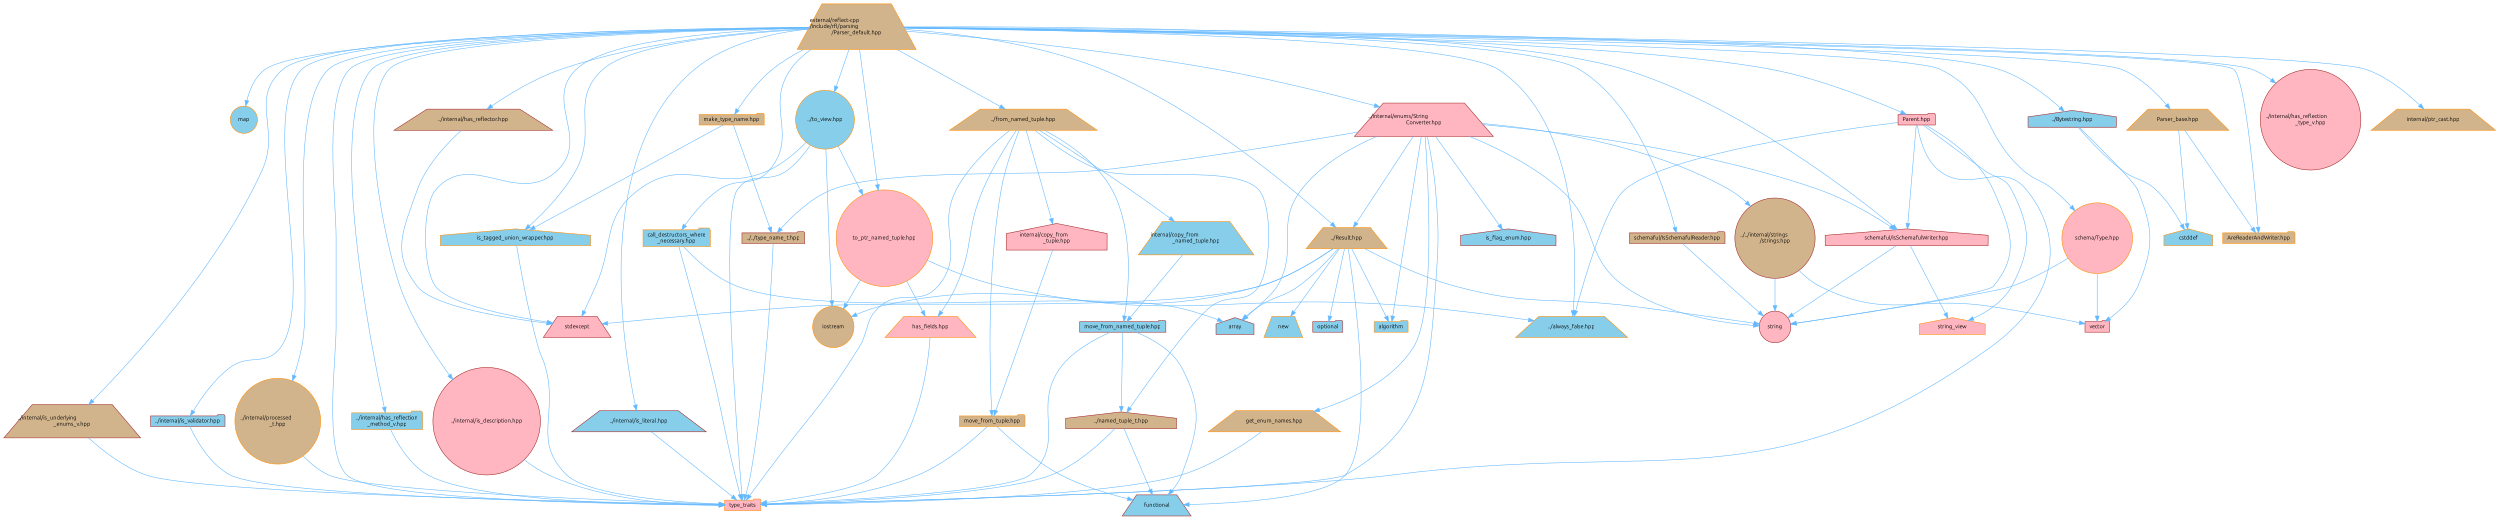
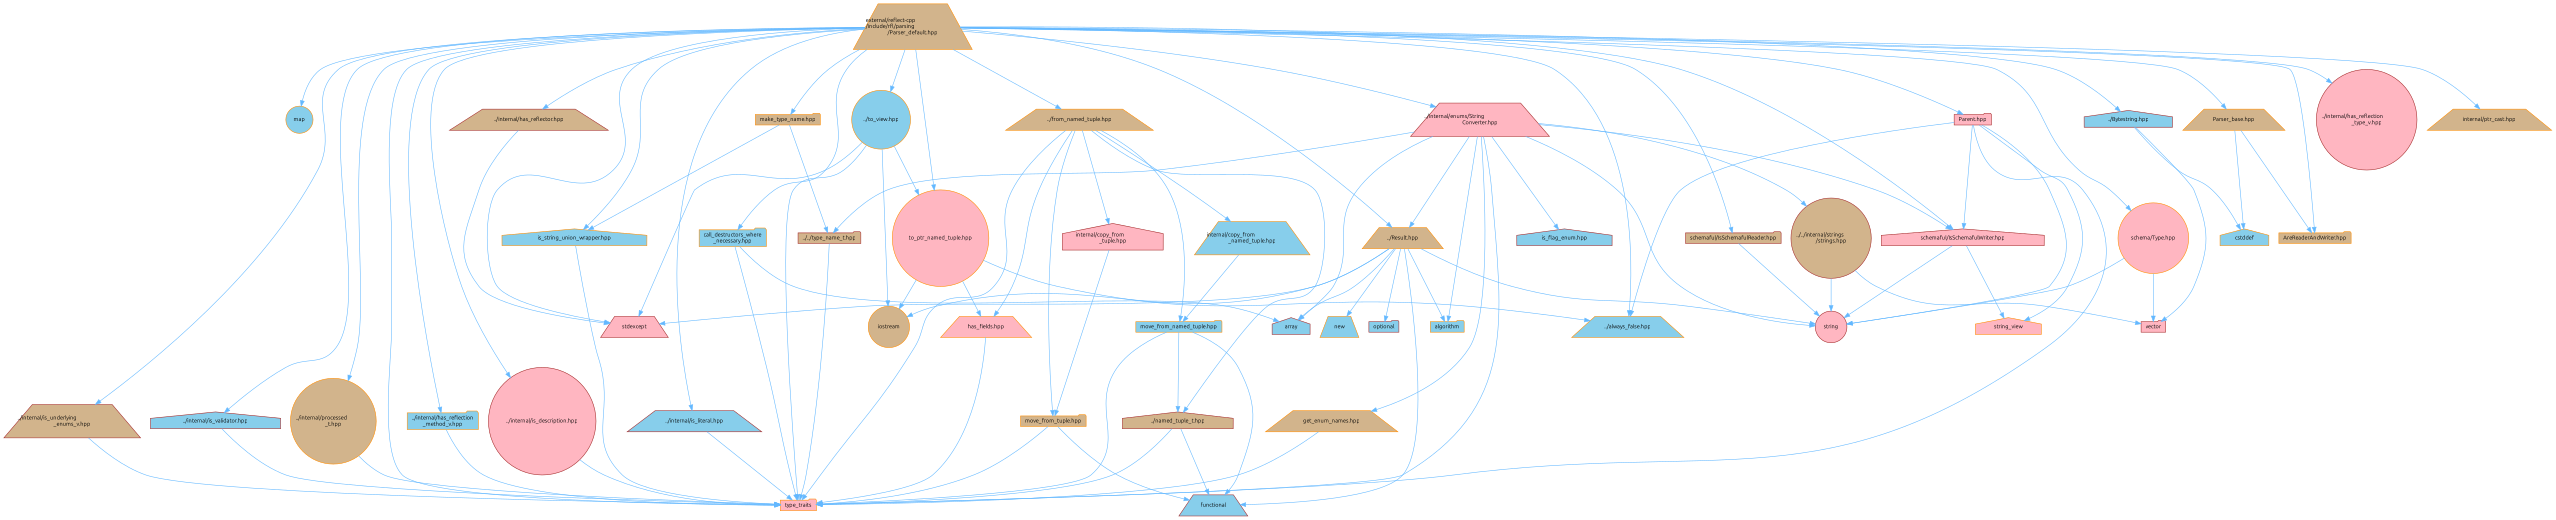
  digraph {
    fontname=Ubuntu
    node [color=darkorange fillcolor=skyblue fontname=Ubuntu fontsize=10 shape=trapezium style=filled]
    edge [color=steelblue1 fontname=Ubuntu fontsize=10 labelfontname=Helvetica labelfontsize=10 style=solid]
    n1 [fillcolor=tan fontcolor=black height=0.2 label="external/reflect-cpp\l/include/rfl/parsing\l/Parser_default.hpp" width=0.4]
    n2 [height=0.2 label=map shape=circle width=0.4]
    n3 [color=brown fillcolor=lightpink height=0.2 label=stdexcept width=0.4]
    n4 [fillcolor=lightpink height=0.2 label=type_traits shape=folder width=0.4]
    n5 [color=brown height=0.2 label="../Bytestring.hpp" shape=house width=0.4]
    n6 [fillcolor=tan height=0.2 label="../Result.hpp" width=0.4]
    n7 [height=0.2 label="../always_false.hpp" width=0.4]
    n8 [fillcolor=tan height=0.2 label="../from_named_tuple.hpp" width=0.4]
    n9 [color=brown fillcolor=lightpink height=0.2 label="../internal/enums/String\lConverter.hpp" width=0.4]
    n10 [height=0.2 label="../internal/has_reflection\l_method_v.hpp" shape=folder width=0.4]
    n11 [color=brown fillcolor=lightpink height=0.2 label="../internal/has_reflection\l_type_v.hpp" shape=circle width=0.4]
    n12 [color=brown fillcolor=tan height=0.2 label="../internal/has_reflector.hpp" width=0.4]
    n13 [color=brown fillcolor=lightpink height=0.2 label="../internal/is_description.hpp" shape=circle width=0.4]
    n14 [color=brown height=0.2 label="../internal/is_literal.hpp" width=0.4]
    n15 [color=brown fillcolor=tan height=0.2 label="../internal/is_underlying\l_enums_v.hpp" width=0.4]
-   n16 [color=brown height=0.2 label="../internal/is_validator.hpp" shape=folder width=0.4]
+   n16 [color=brown height=0.2 label="../internal/is_validator.hpp" shape=house width=0.4]
    n17 [fillcolor=tan height=0.2 label="../internal/processed\l_t.hpp" shape=circle width=0.4]
    n18 [fillcolor=tan height=0.2 label="internal/ptr_cast.hpp" width=0.4]
    n19 [fillcolor=lightpink height=0.2 label="to_ptr_named_tuple.hpp" shape=circle width=0.4]
    n20 [height=0.2 label="../to_view.hpp" shape=circle width=0.4]
    n21 [fillcolor=tan height=0.2 label="AreReaderAndWriter.hpp" shape=folder width=0.4]
    n22 [color=brown fillcolor=lightpink height=0.2 label="Parent.hpp" shape=folder width=0.4]
    n23 [color=brown fillcolor=lightpink height=0.2 label="schemaful/IsSchemafulWriter.hpp" shape=house width=0.4]
    n24 [fillcolor=tan height=0.2 label="Parser_base.hpp" width=0.4]
    n25 [height=0.2 label="call_destructors_where\l_necessary.hpp" shape=folder width=0.4]
-   n26 [height=0.2 label="is_tagged_union_wrapper.hpp" shape=house width=0.4]
+   n26 [height=0.2 label="is_string_union_wrapper.hpp" shape=house width=0.4]
    n27 [fillcolor=tan height=0.2 label="make_type_name.hpp" shape=folder width=0.4]
    n28 [fillcolor=lightpink height=0.2 label="schema/Type.hpp" shape=circle width=0.4]
    n29 [color=brown fillcolor=tan height=0.2 label="schemaful/IsSchemafulReader.hpp" shape=folder width=0.4]
    n30 [height=0.2 label=cstddef shape=house width=0.4]
    n31 [color=brown fillcolor=lightpink height=0.2 label=vector shape=folder width=0.4]
    n32 [height=0.2 label=algorithm shape=folder width=0.4]
    n33 [color=brown height=0.2 label=array shape=house width=0.4]
    n34 [color=brown height=0.2 label=functional width=0.4]
    n35 [fillcolor=tan height=0.2 label=iostream shape=circle width=0.4]
    n36 [height=0.2 label=new width=0.4]
    n37 [color=brown height=0.2 label=optional shape=folder width=0.4]
    n38 [color=brown fillcolor=lightpink height=0.2 label=string shape=circle width=0.4]
    n39 [height=0.2 label="internal/copy_from\l_named_tuple.hpp" width=0.4]
-   n40 [color=brown height=0.2 label="move_from_named_tuple.hpp" shape=folder width=0.4]
+   n40 [height=0.2 label="move_from_named_tuple.hpp" shape=folder width=0.4]
    n41 [color=brown fillcolor=tan height=0.2 label="../named_tuple_t.hpp" shape=house width=0.4]
    n42 [color=brown fillcolor=lightpink height=0.2 label="internal/copy_from\l_tuple.hpp" shape=house width=0.4]
    n43 [fillcolor=tan height=0.2 label="move_from_tuple.hpp" shape=folder width=0.4]
    n44 [fillcolor=lightpink height=0.2 label="has_fields.hpp" width=0.4]
    n45 [color=brown fillcolor=tan height=0.2 label="../../internal/strings\l/strings.hpp" shape=circle width=0.4]
    n46 [color=brown fillcolor=tan height=0.2 label="../../type_name_t.hpp" shape=folder width=0.4]
    n47 [fillcolor=tan height=0.2 label="get_enum_names.hpp" width=0.4]
    n48 [color=brown height=0.2 label="is_flag_enum.hpp" shape=house width=0.4]
    n49 [fillcolor=lightpink height=0.2 label=string_view shape=house width=0.4]
    n1 -> n2
    n1 -> n3
    n1 -> n4
    n1 -> n5
    n1 -> n6
    n1 -> n7
    n1 -> n8
    n1 -> n9
    n1 -> n10
    n1 -> n11
    n1 -> n12
    n1 -> n13
    n1 -> n14
    n1 -> n15
    n1 -> n16
    n1 -> n17
    n1 -> n18
    n1 -> n19
    n1 -> n20
    n1 -> n21
    n1 -> n22
    n1 -> n23
    n1 -> n24
    n1 -> n25
    n1 -> n26
    n1 -> n27
    n1 -> n28
    n1 -> n29
    n5 -> n30
    n5 -> n31
    n6 -> n3
    n6 -> n32
    n6 -> n33
    n6 -> n34
    n6 -> n35
    n6 -> n36
    n6 -> n37
    n6 -> n38
    n8 -> n4
    n8 -> n39
    n8 -> n40
    n8 -> n41
    n8 -> n42
    n8 -> n43
    n8 -> n44
    n9 -> n4
    n9 -> n6
    n9 -> n23
    n9 -> n32
    n9 -> n33
    n9 -> n38
    n9 -> n45
    n9 -> n46
    n9 -> n47
    n9 -> n48
    n10 -> n4
    n12 -> n3
    n13 -> n4
    n14 -> n4
    n15 -> n4
    n16 -> n4
    n17 -> n4
    n19 -> n7
    n19 -> n35
    n19 -> n44
    n20 -> n3
    n20 -> n4
    n20 -> n19
    n20 -> n35
    n22 -> n4
    n22 -> n7
    n22 -> n23
    n22 -> n38
    n22 -> n49
    n23 -> n38
    n23 -> n49
    n24 -> n21
    n24 -> n30
    n25 -> n4
    n25 -> n33
    n26 -> n4
    n27 -> n26
    n27 -> n46
    n28 -> n31
    n28 -> n38
    n29 -> n38
    n39 -> n40
    n40 -> n4
    n40 -> n34
    n40 -> n41
    n41 -> n4
    n41 -> n34
    n42 -> n43
    n43 -> n4
    n43 -> n34
    n44 -> n4
    n45 -> n31
    n45 -> n38
    n46 -> n4
    n47 -> n4
  }
